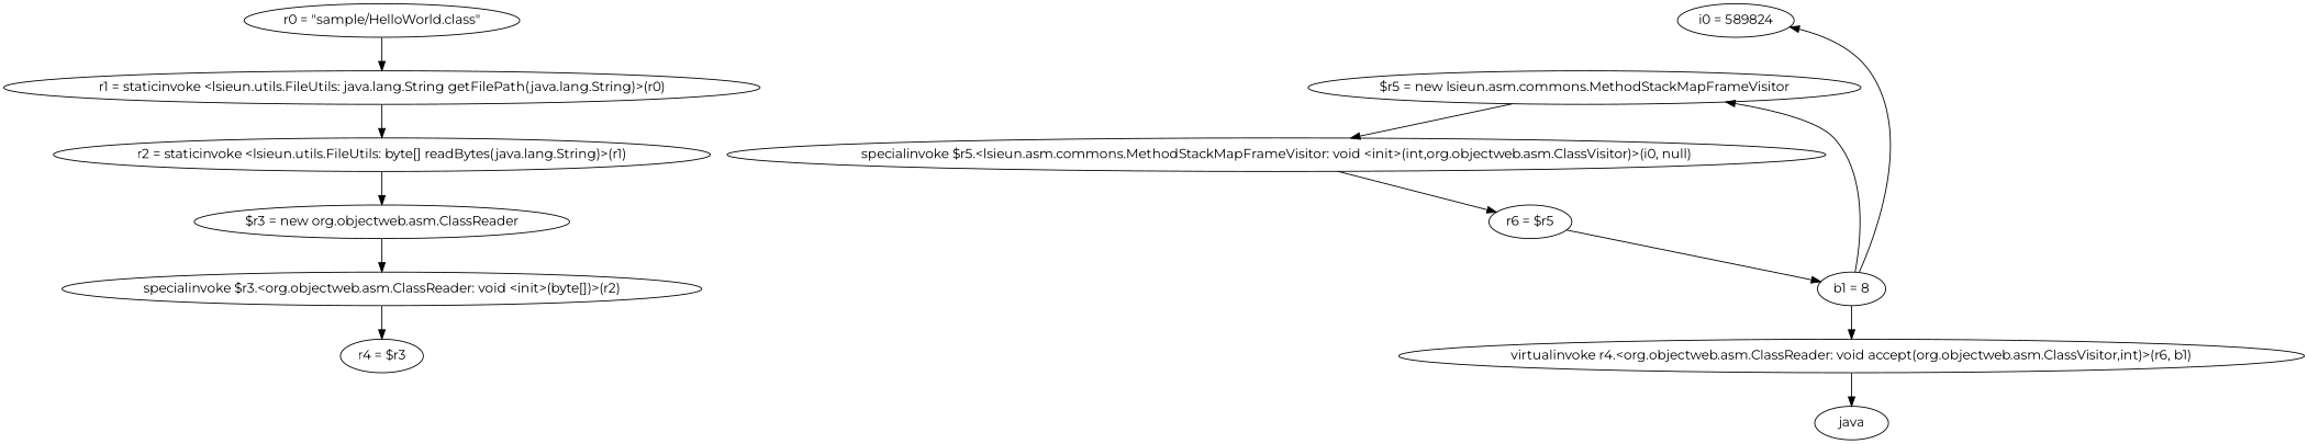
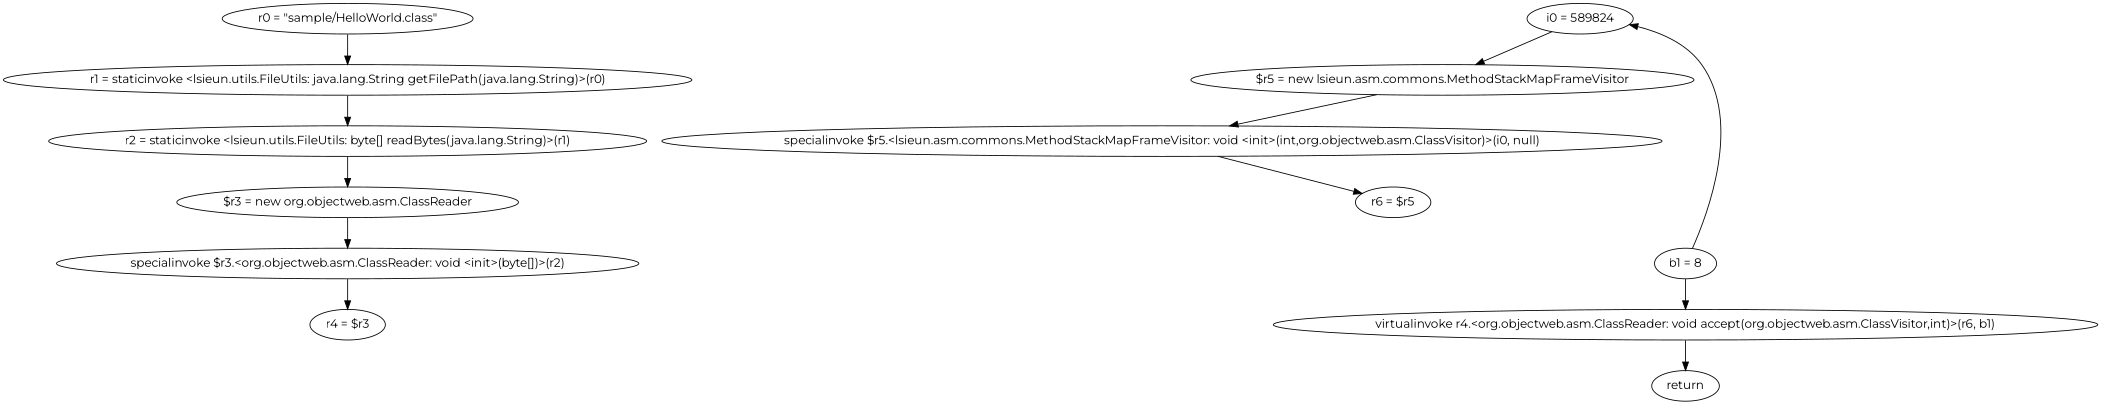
  digraph {
    fontname=Montserrat
    node [fontname=Montserrat]
    edge [fontname=Montserrat]
    "r0 = \"sample/HelloWorld.class\""
    "r1 = staticinvoke <lsieun.utils.FileUtils: java.lang.String getFilePath(java.lang.String)>(r0)"
    "r2 = staticinvoke <lsieun.utils.FileUtils: byte[] readBytes(java.lang.String)>(r1)"
    "$r3 = new org.objectweb.asm.ClassReader"
    "specialinvoke $r3.<org.objectweb.asm.ClassReader: void <init>(byte[])>(r2)"
    "r4 = $r3"
    "i0 = 589824"
    "$r5 = new lsieun.asm.commons.MethodStackMapFrameVisitor"
    "specialinvoke $r5.<lsieun.asm.commons.MethodStackMapFrameVisitor: void <init>(int,org.objectweb.asm.ClassVisitor)>(i0, null)"
    "r6 = $r5"
    "b1 = 8"
    "virtualinvoke r4.<org.objectweb.asm.ClassReader: void accept(org.objectweb.asm.ClassVisitor,int)>(r6, b1)"
-   return [label=java]
+   return
    "r0 = \"sample/HelloWorld.class\"" -> "r1 = staticinvoke <lsieun.utils.FileUtils: java.lang.String getFilePath(java.lang.String)>(r0)"
    "r1 = staticinvoke <lsieun.utils.FileUtils: java.lang.String getFilePath(java.lang.String)>(r0)" -> "r2 = staticinvoke <lsieun.utils.FileUtils: byte[] readBytes(java.lang.String)>(r1)"
    "r2 = staticinvoke <lsieun.utils.FileUtils: byte[] readBytes(java.lang.String)>(r1)" -> "$r3 = new org.objectweb.asm.ClassReader"
    "$r3 = new org.objectweb.asm.ClassReader" -> "specialinvoke $r3.<org.objectweb.asm.ClassReader: void <init>(byte[])>(r2)"
    "specialinvoke $r3.<org.objectweb.asm.ClassReader: void <init>(byte[])>(r2)" -> "r4 = $r3"
-   "b1 = 8" -> "$r5 = new lsieun.asm.commons.MethodStackMapFrameVisitor"
+   "i0 = 589824" -> "$r5 = new lsieun.asm.commons.MethodStackMapFrameVisitor"
    "$r5 = new lsieun.asm.commons.MethodStackMapFrameVisitor" -> "specialinvoke $r5.<lsieun.asm.commons.MethodStackMapFrameVisitor: void <init>(int,org.objectweb.asm.ClassVisitor)>(i0, null)"
    "specialinvoke $r5.<lsieun.asm.commons.MethodStackMapFrameVisitor: void <init>(int,org.objectweb.asm.ClassVisitor)>(i0, null)" -> "r6 = $r5"
-   "r6 = $r5" -> "b1 = 8"
    "b1 = 8" -> "i0 = 589824"
    "b1 = 8" -> "virtualinvoke r4.<org.objectweb.asm.ClassReader: void accept(org.objectweb.asm.ClassVisitor,int)>(r6, b1)"
    "virtualinvoke r4.<org.objectweb.asm.ClassReader: void accept(org.objectweb.asm.ClassVisitor,int)>(r6, b1)" -> return
  }
